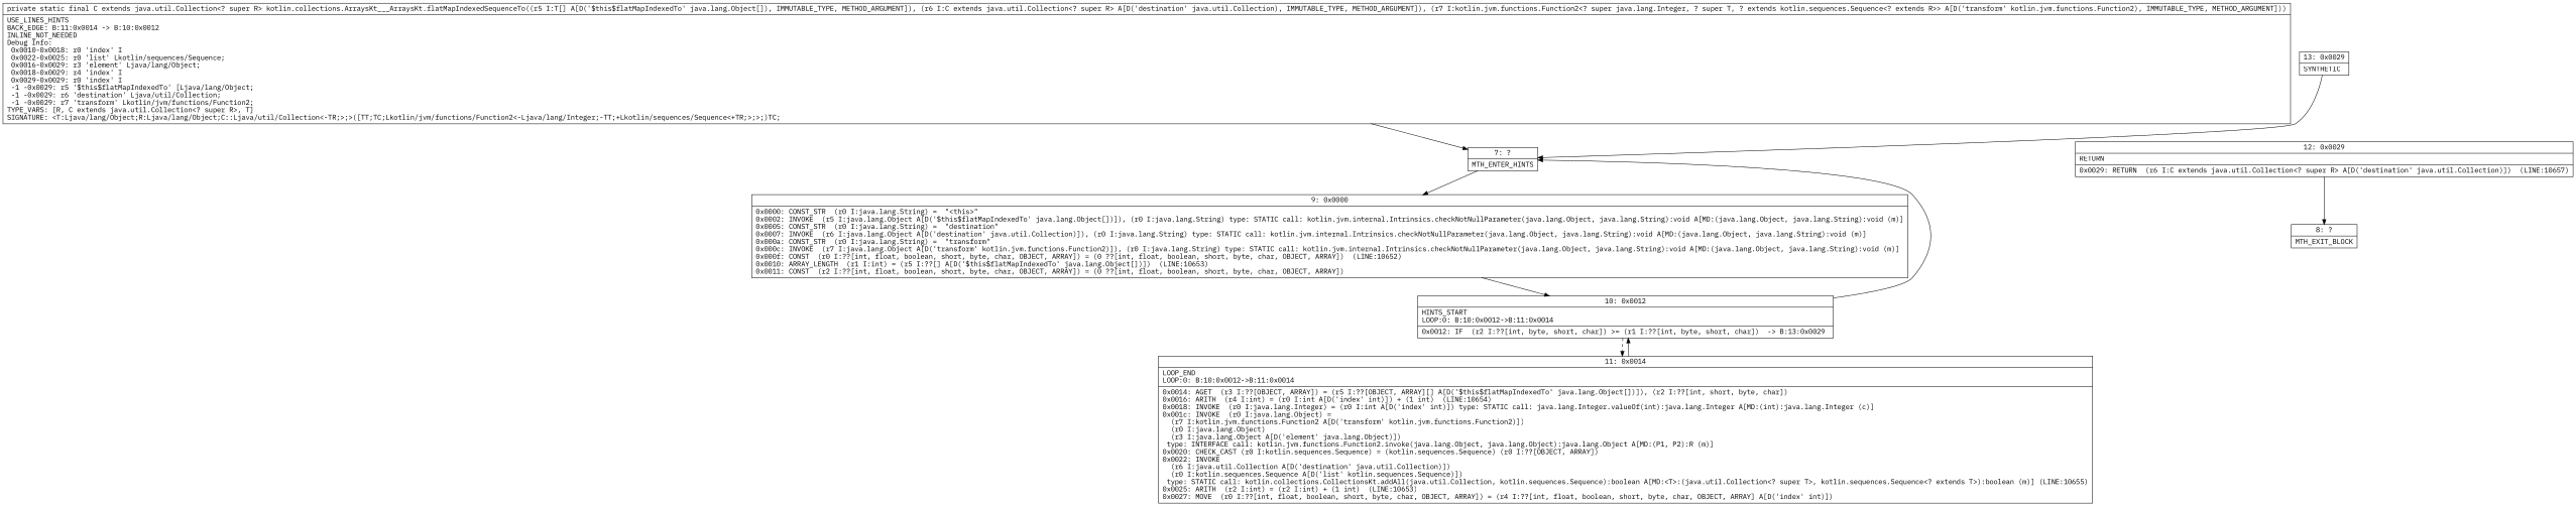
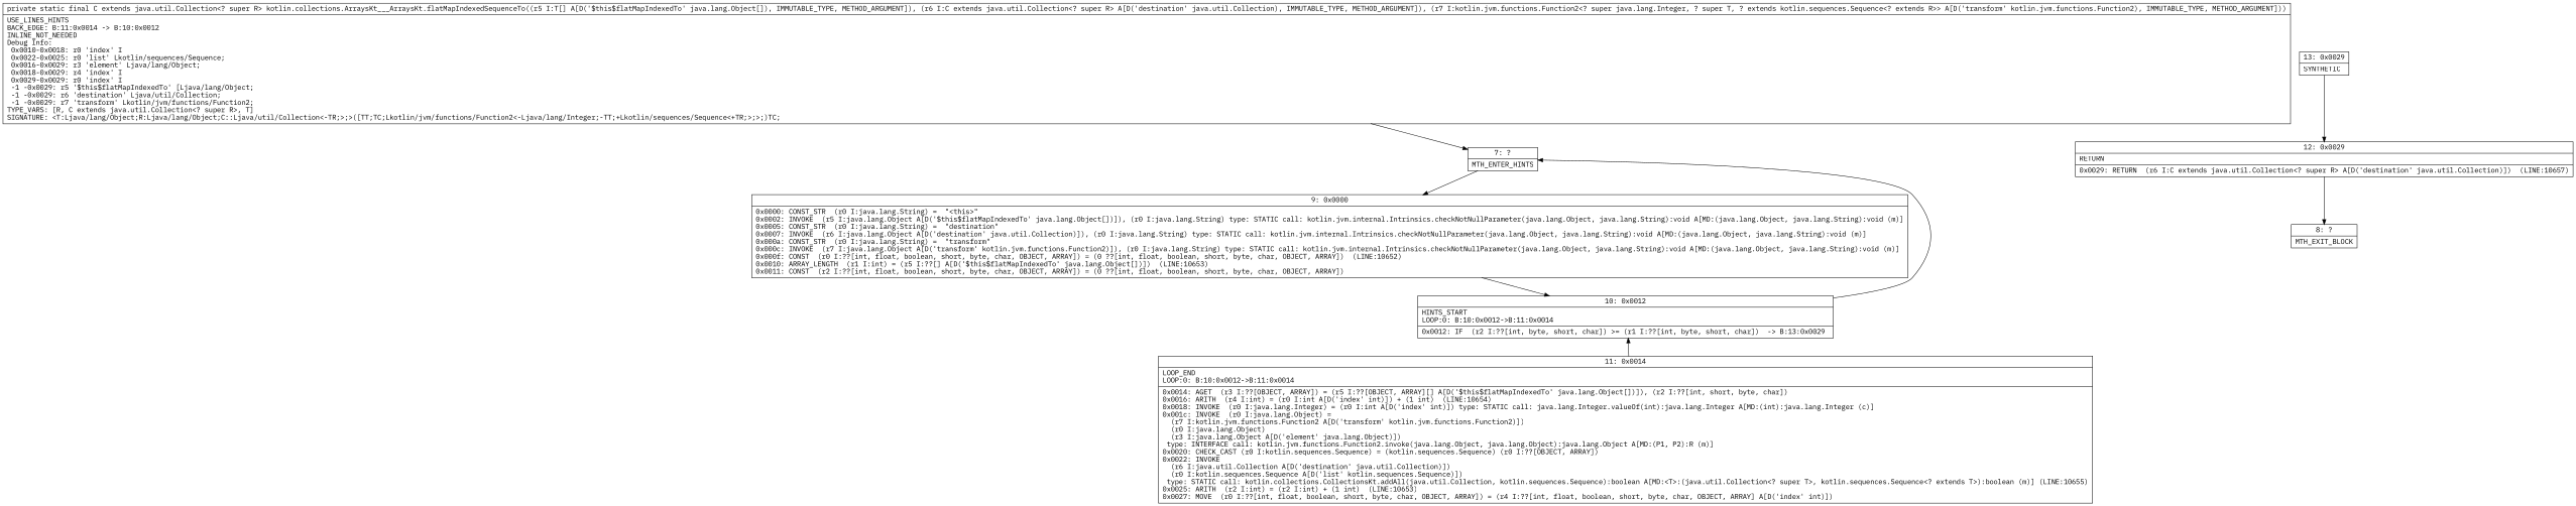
  digraph {
    fontname="IBM Plex Mono"
    node [fontname="IBM Plex Mono" shape=record]
    edge [fontname="IBM Plex Mono"]
    n1 [label="{7\:\ ?|MTH_ENTER_HINTS\l}"]
    n2 [label="{9\:\ 0x0000|0x0000: CONST_STR  (r0 I:java.lang.String) =  \"\<this\>\" \l0x0002: INVOKE  (r5 I:java.lang.Object A[D('$this$flatMapIndexedTo' java.lang.Object[])]), (r0 I:java.lang.String) type: STATIC call: kotlin.jvm.internal.Intrinsics.checkNotNullParameter(java.lang.Object, java.lang.String):void A[MD:(java.lang.Object, java.lang.String):void (m)]\l0x0005: CONST_STR  (r0 I:java.lang.String) =  \"destination\" \l0x0007: INVOKE  (r6 I:java.lang.Object A[D('destination' java.util.Collection)]), (r0 I:java.lang.String) type: STATIC call: kotlin.jvm.internal.Intrinsics.checkNotNullParameter(java.lang.Object, java.lang.String):void A[MD:(java.lang.Object, java.lang.String):void (m)]\l0x000a: CONST_STR  (r0 I:java.lang.String) =  \"transform\" \l0x000c: INVOKE  (r7 I:java.lang.Object A[D('transform' kotlin.jvm.functions.Function2)]), (r0 I:java.lang.String) type: STATIC call: kotlin.jvm.internal.Intrinsics.checkNotNullParameter(java.lang.Object, java.lang.String):void A[MD:(java.lang.Object, java.lang.String):void (m)]\l0x000f: CONST  (r0 I:??[int, float, boolean, short, byte, char, OBJECT, ARRAY]) = (0 ??[int, float, boolean, short, byte, char, OBJECT, ARRAY])  (LINE:10652)\l0x0010: ARRAY_LENGTH  (r1 I:int) = (r5 I:??[] A[D('$this$flatMapIndexedTo' java.lang.Object[])])  (LINE:10653)\l0x0011: CONST  (r2 I:??[int, float, boolean, short, byte, char, OBJECT, ARRAY]) = (0 ??[int, float, boolean, short, byte, char, OBJECT, ARRAY]) \l}"]
    n3 [label="{10\:\ 0x0012|HINTS_START\lLOOP:0: B:10:0x0012\-\>B:11:0x0014\l|0x0012: IF  (r2 I:??[int, byte, short, char]) \>= (r1 I:??[int, byte, short, char])  \-\> B:13:0x0029 \l}"]
    n4 [label="{11\:\ 0x0014|LOOP_END\lLOOP:0: B:10:0x0012\-\>B:11:0x0014\l|0x0014: AGET  (r3 I:??[OBJECT, ARRAY]) = (r5 I:??[OBJECT, ARRAY][] A[D('$this$flatMapIndexedTo' java.lang.Object[])]), (r2 I:??[int, short, byte, char]) \l0x0016: ARITH  (r4 I:int) = (r0 I:int A[D('index' int)]) + (1 int)  (LINE:10654)\l0x0018: INVOKE  (r0 I:java.lang.Integer) = (r0 I:int A[D('index' int)]) type: STATIC call: java.lang.Integer.valueOf(int):java.lang.Integer A[MD:(int):java.lang.Integer (c)]\l0x001c: INVOKE  (r0 I:java.lang.Object) = \l  (r7 I:kotlin.jvm.functions.Function2 A[D('transform' kotlin.jvm.functions.Function2)])\l  (r0 I:java.lang.Object)\l  (r3 I:java.lang.Object A[D('element' java.lang.Object)])\l type: INTERFACE call: kotlin.jvm.functions.Function2.invoke(java.lang.Object, java.lang.Object):java.lang.Object A[MD:(P1, P2):R (m)]\l0x0020: CHECK_CAST (r0 I:kotlin.sequences.Sequence) = (kotlin.sequences.Sequence) (r0 I:??[OBJECT, ARRAY]) \l0x0022: INVOKE  \l  (r6 I:java.util.Collection A[D('destination' java.util.Collection)])\l  (r0 I:kotlin.sequences.Sequence A[D('list' kotlin.sequences.Sequence)])\l type: STATIC call: kotlin.collections.CollectionsKt.addAll(java.util.Collection, kotlin.sequences.Sequence):boolean A[MD:\<T\>:(java.util.Collection\<? super T\>, kotlin.sequences.Sequence\<? extends T\>):boolean (m)] (LINE:10655)\l0x0025: ARITH  (r2 I:int) = (r2 I:int) + (1 int)  (LINE:10653)\l0x0027: MOVE  (r0 I:??[int, float, boolean, short, byte, char, OBJECT, ARRAY]) = (r4 I:??[int, float, boolean, short, byte, char, OBJECT, ARRAY] A[D('index' int)]) \l}"]
    n5 [label="{13\:\ 0x0029|SYNTHETIC\l}"]
    n6 [label="{12\:\ 0x0029|RETURN\l|0x0029: RETURN  (r6 I:C extends java.util.Collection\<? super R\> A[D('destination' java.util.Collection)])  (LINE:10657)\l}"]
    n7 [label="{8\:\ ?|MTH_EXIT_BLOCK\l}"]
    n8 [label="{private static final C extends java.util.Collection\<? super R\> kotlin.collections.ArraysKt___ArraysKt.flatMapIndexedSequenceTo((r5 I:T[] A[D('$this$flatMapIndexedTo' java.lang.Object[]), IMMUTABLE_TYPE, METHOD_ARGUMENT]), (r6 I:C extends java.util.Collection\<? super R\> A[D('destination' java.util.Collection), IMMUTABLE_TYPE, METHOD_ARGUMENT]), (r7 I:kotlin.jvm.functions.Function2\<? super java.lang.Integer, ? super T, ? extends kotlin.sequences.Sequence\<? extends R\>\> A[D('transform' kotlin.jvm.functions.Function2), IMMUTABLE_TYPE, METHOD_ARGUMENT]))  | USE_LINES_HINTS\lBACK_EDGE: B:11:0x0014 \-\> B:10:0x0012\lINLINE_NOT_NEEDED\lDebug Info:\l  0x0010\-0x0018: r0 'index' I\l  0x0022\-0x0025: r0 'list' Lkotlin\/sequences\/Sequence;\l  0x0016\-0x0029: r3 'element' Ljava\/lang\/Object;\l  0x0018\-0x0029: r4 'index' I\l  0x0029\-0x0029: r0 'index' I\l  \-1 \-0x0029: r5 '$this$flatMapIndexedTo' [Ljava\/lang\/Object;\l  \-1 \-0x0029: r6 'destination' Ljava\/util\/Collection;\l  \-1 \-0x0029: r7 'transform' Lkotlin\/jvm\/functions\/Function2;\lTYPE_VARS: [R, C extends java.util.Collection\<? super R\>, T]\lSIGNATURE: \<T:Ljava\/lang\/Object;R:Ljava\/lang\/Object;C::Ljava\/util\/Collection\<\-TR;\>;\>([TT;TC;Lkotlin\/jvm\/functions\/Function2\<\-Ljava\/lang\/Integer;\-TT;+Lkotlin\/sequences\/Sequence\<+TR;\>;\>;)TC;\l}"]
    n1 -> n2
    n2 -> n3
    n3 -> n1
-   n3 -> n4 [style=dashed]
    n4 -> n3
-   n5 -> n1
+   n5 -> n6
    n6 -> n7
    n8 -> n1
  }
